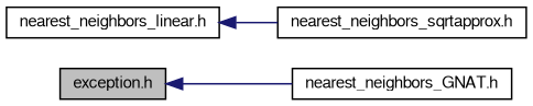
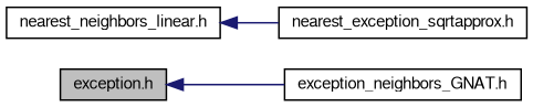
  digraph {
    rankdir=LR
    node [color=black fillcolor=white fontname=FreeSans fontsize=10 shape=record style=filled]
    edge [color=midnightblue dir=back fontname=FreeSans fontsize=10 labelfontname=FreeSans labelfontsize=10 style=solid]
    n1 [fillcolor=grey75 fontcolor=black height=0.2 label="exception.h" width=0.4]
-   n2 [height=0.2 label="nearest_neighbors_GNAT.h" width=0.4]
+   n2 [height=0.2 label="exception_neighbors_GNAT.h" width=0.4]
    n3 [height=0.2 label="nearest_neighbors_linear.h" width=0.4]
-   n4 [height=0.2 label="nearest_neighbors_sqrtapprox.h" width=0.4]
+   n4 [height=0.2 label="nearest_exception_sqrtapprox.h" width=0.4]
    n1 -> n2
    n3 -> n4
  }
